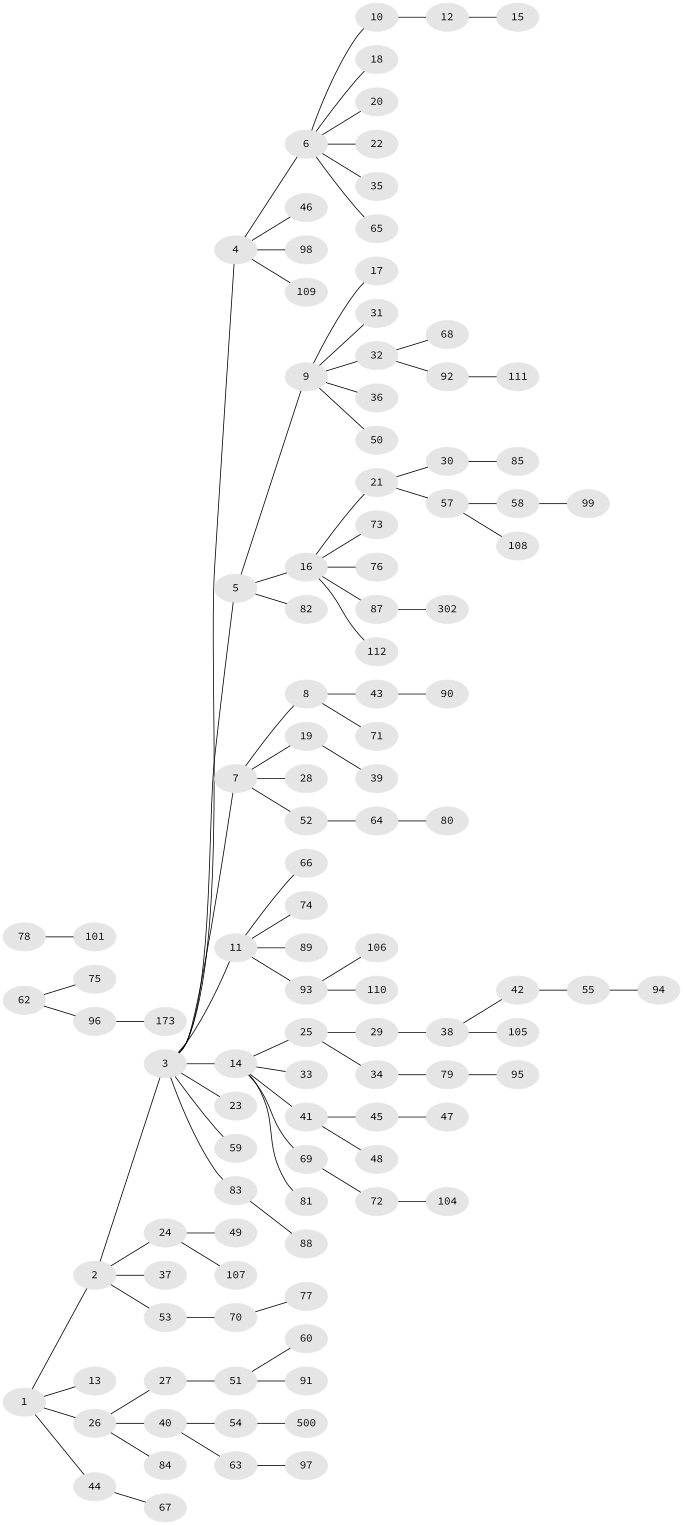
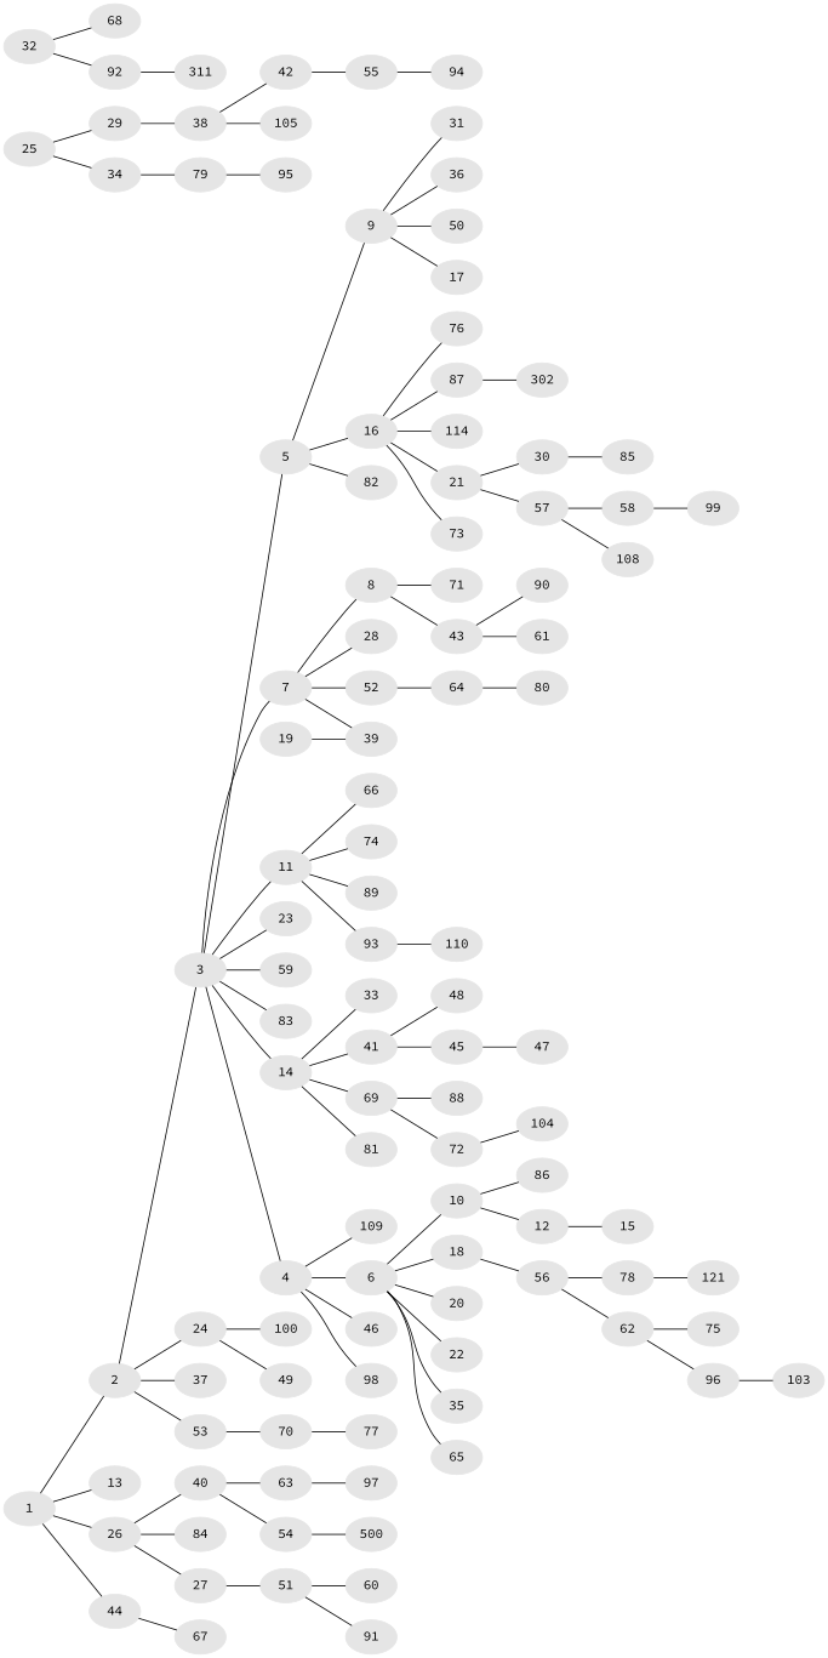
  graph {
    fontname="Source Code Pro"
    rankdir=LR
    node [color=gray90 fontname="Source Code Pro" style=filled]
    edge [fontname="Source Code Pro"]
    1
    2
    13
    26
    44
    3
    24
    37
    53
    27
    40
    84
    67
    4
    5
    7
    11
    14
    23
    59
    83
    49
-   107
+   107 [label=100]
    70
    6
    46
    98
    109
    9
    16
    82
    8
    19
    28
    52
    66
    74
    89
    93
    25
    33
    41
    69
    81
    10
    18
    20
    22
    35
    65
    17
    31
    32
    36
    50
    21
    73
    76
    87
-   112
+   112 [label=114]
    12
+   86
+   56
    43
    71
    39
    64
+   61
    90
    68
    92
    15
-   106
    110
    29
    34
    45
    48
    72
    88
    30
    57
    n83 [label=302]
    62
    78
    85
    58
    108
    38
    79
    51
    54
    63
    60
    91
    42
    105
-   111
+   111 [label=311]
    95
    55
    n101 [label=500]
    97
    47
    94
    80
    77
    75
    96
-   101
+   101 [label=121]
    99
-   103 [label=173]
+   103
    104
    1 -- 2
    1 -- 13
    1 -- 26
    1 -- 44
    2 -- 3
    2 -- 24
    2 -- 37
    2 -- 53
    26 -- 27
    26 -- 40
    26 -- 84
    44 -- 67
    3 -- 4
    3 -- 5
    3 -- 7
    3 -- 11
    3 -- 14
    3 -- 23
    3 -- 59
    3 -- 83
    24 -- 49
    24 -- 107
    53 -- 70
    27 -- 51
    40 -- 54
    40 -- 63
    4 -- 6
    4 -- 46
    4 -- 98
    4 -- 109
    5 -- 9
    5 -- 16
    5 -- 82
    7 -- 8
-   7 -- 19
+   7 -- 39
    7 -- 28
    7 -- 52
    11 -- 66
    11 -- 74
    11 -- 89
    11 -- 93
-   14 -- 25
    14 -- 33
    14 -- 41
    14 -- 69
    14 -- 81
    70 -- 77
    6 -- 10
    6 -- 18
    6 -- 20
    6 -- 22
    6 -- 35
    6 -- 65
    9 -- 17
    9 -- 31
-   9 -- 32
    9 -- 36
    9 -- 50
    16 -- 21
    16 -- 73
    16 -- 76
    16 -- 87
    16 -- 112
    8 -- 43
    8 -- 71
    19 -- 39
    52 -- 64
-   93 -- 106
    93 -- 110
    25 -- 29
    25 -- 34
    41 -- 45
    41 -- 48
    69 -- 72
-   83 -- 88
+   69 -- 88
    10 -- 12
+   10 -- 86
+   18 -- 56
    32 -- 68
    32 -- 92
    21 -- 30
    21 -- 57
    87 -- n83
    12 -- 15
+   56 -- 62
+   56 -- 78
+   43 -- 61
    43 -- 90
    64 -- 80
    92 -- 111
    29 -- 38
    34 -- 79
    45 -- 47
    72 -- 104
    30 -- 85
    57 -- 58
    57 -- 108
    62 -- 75
    62 -- 96
    78 -- 101
    58 -- 99
    38 -- 42
    38 -- 105
    79 -- 95
    51 -- 60
    51 -- 91
    54 -- n101
    63 -- 97
    42 -- 55
    55 -- 94
    96 -- 103
  }
